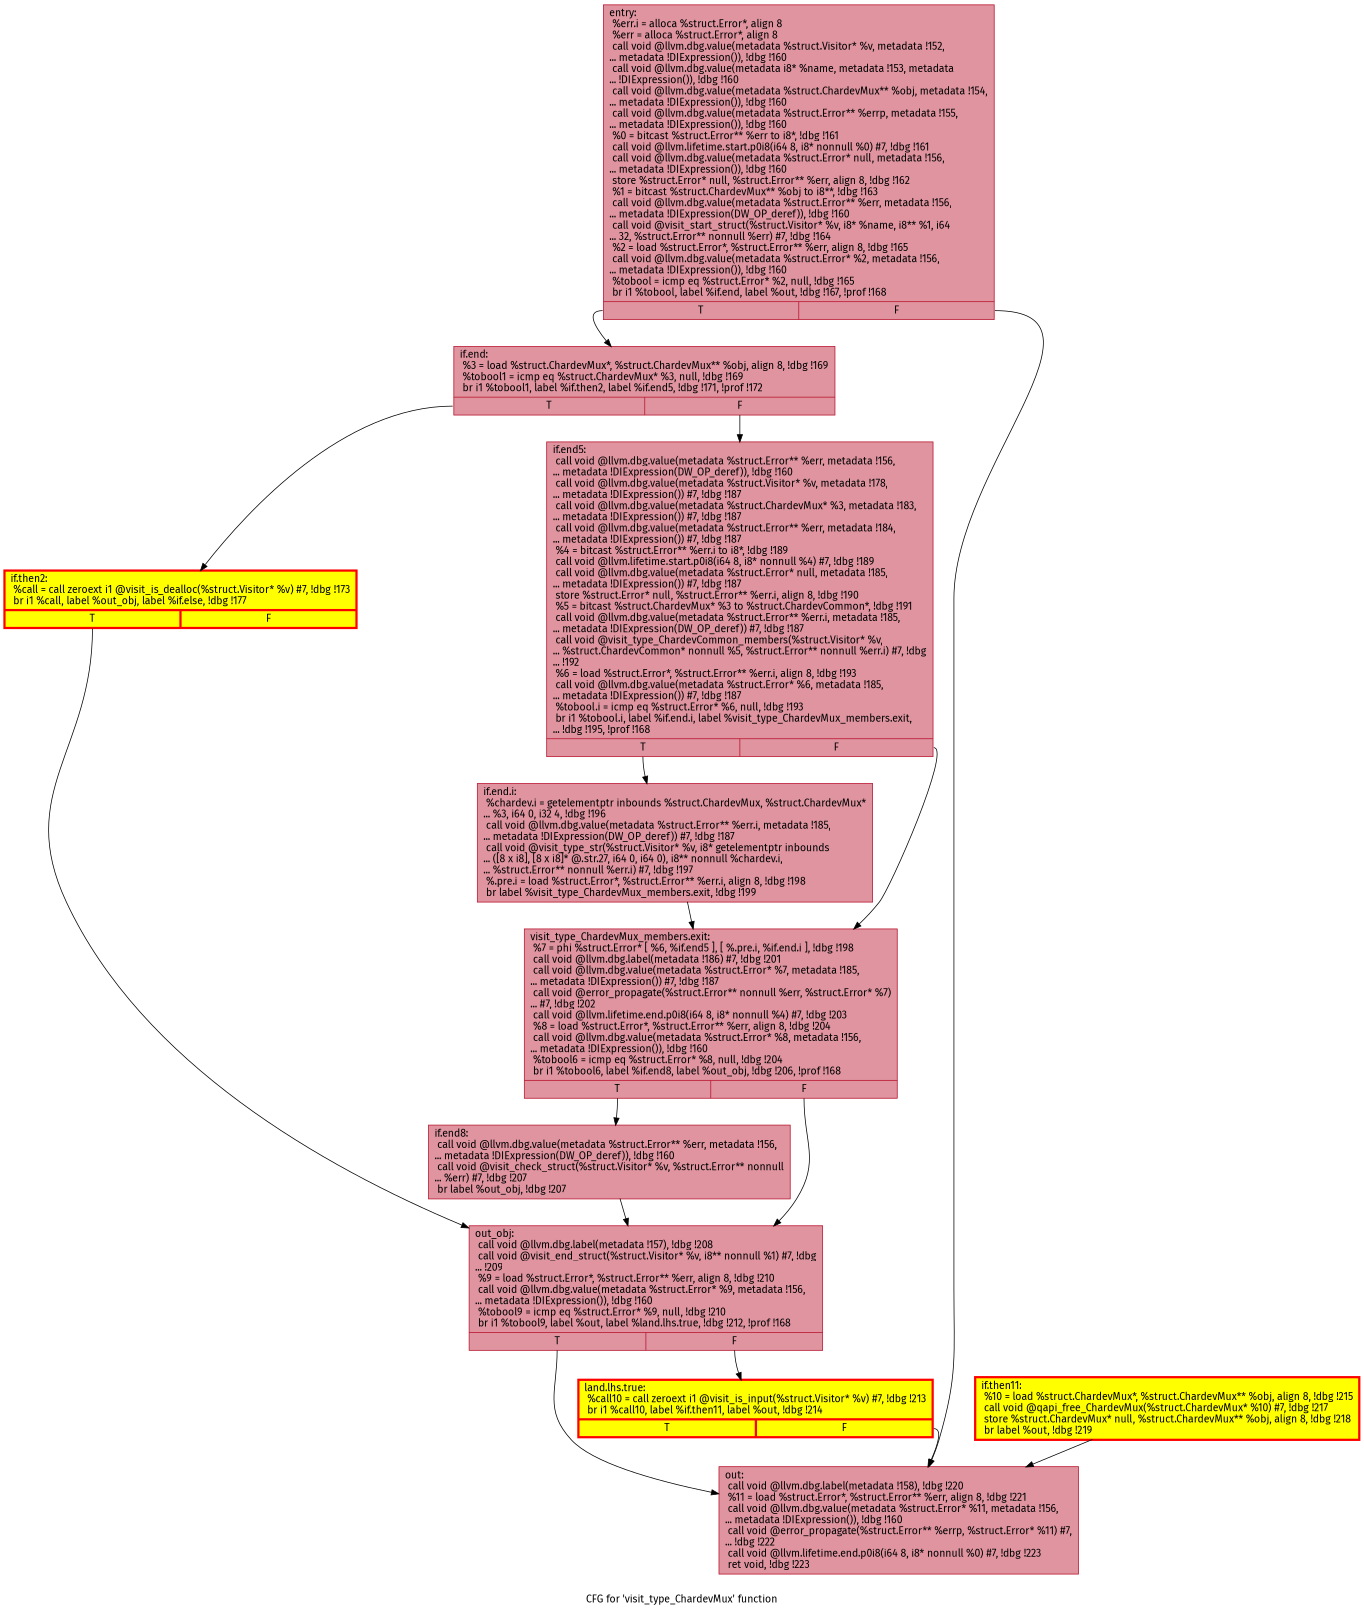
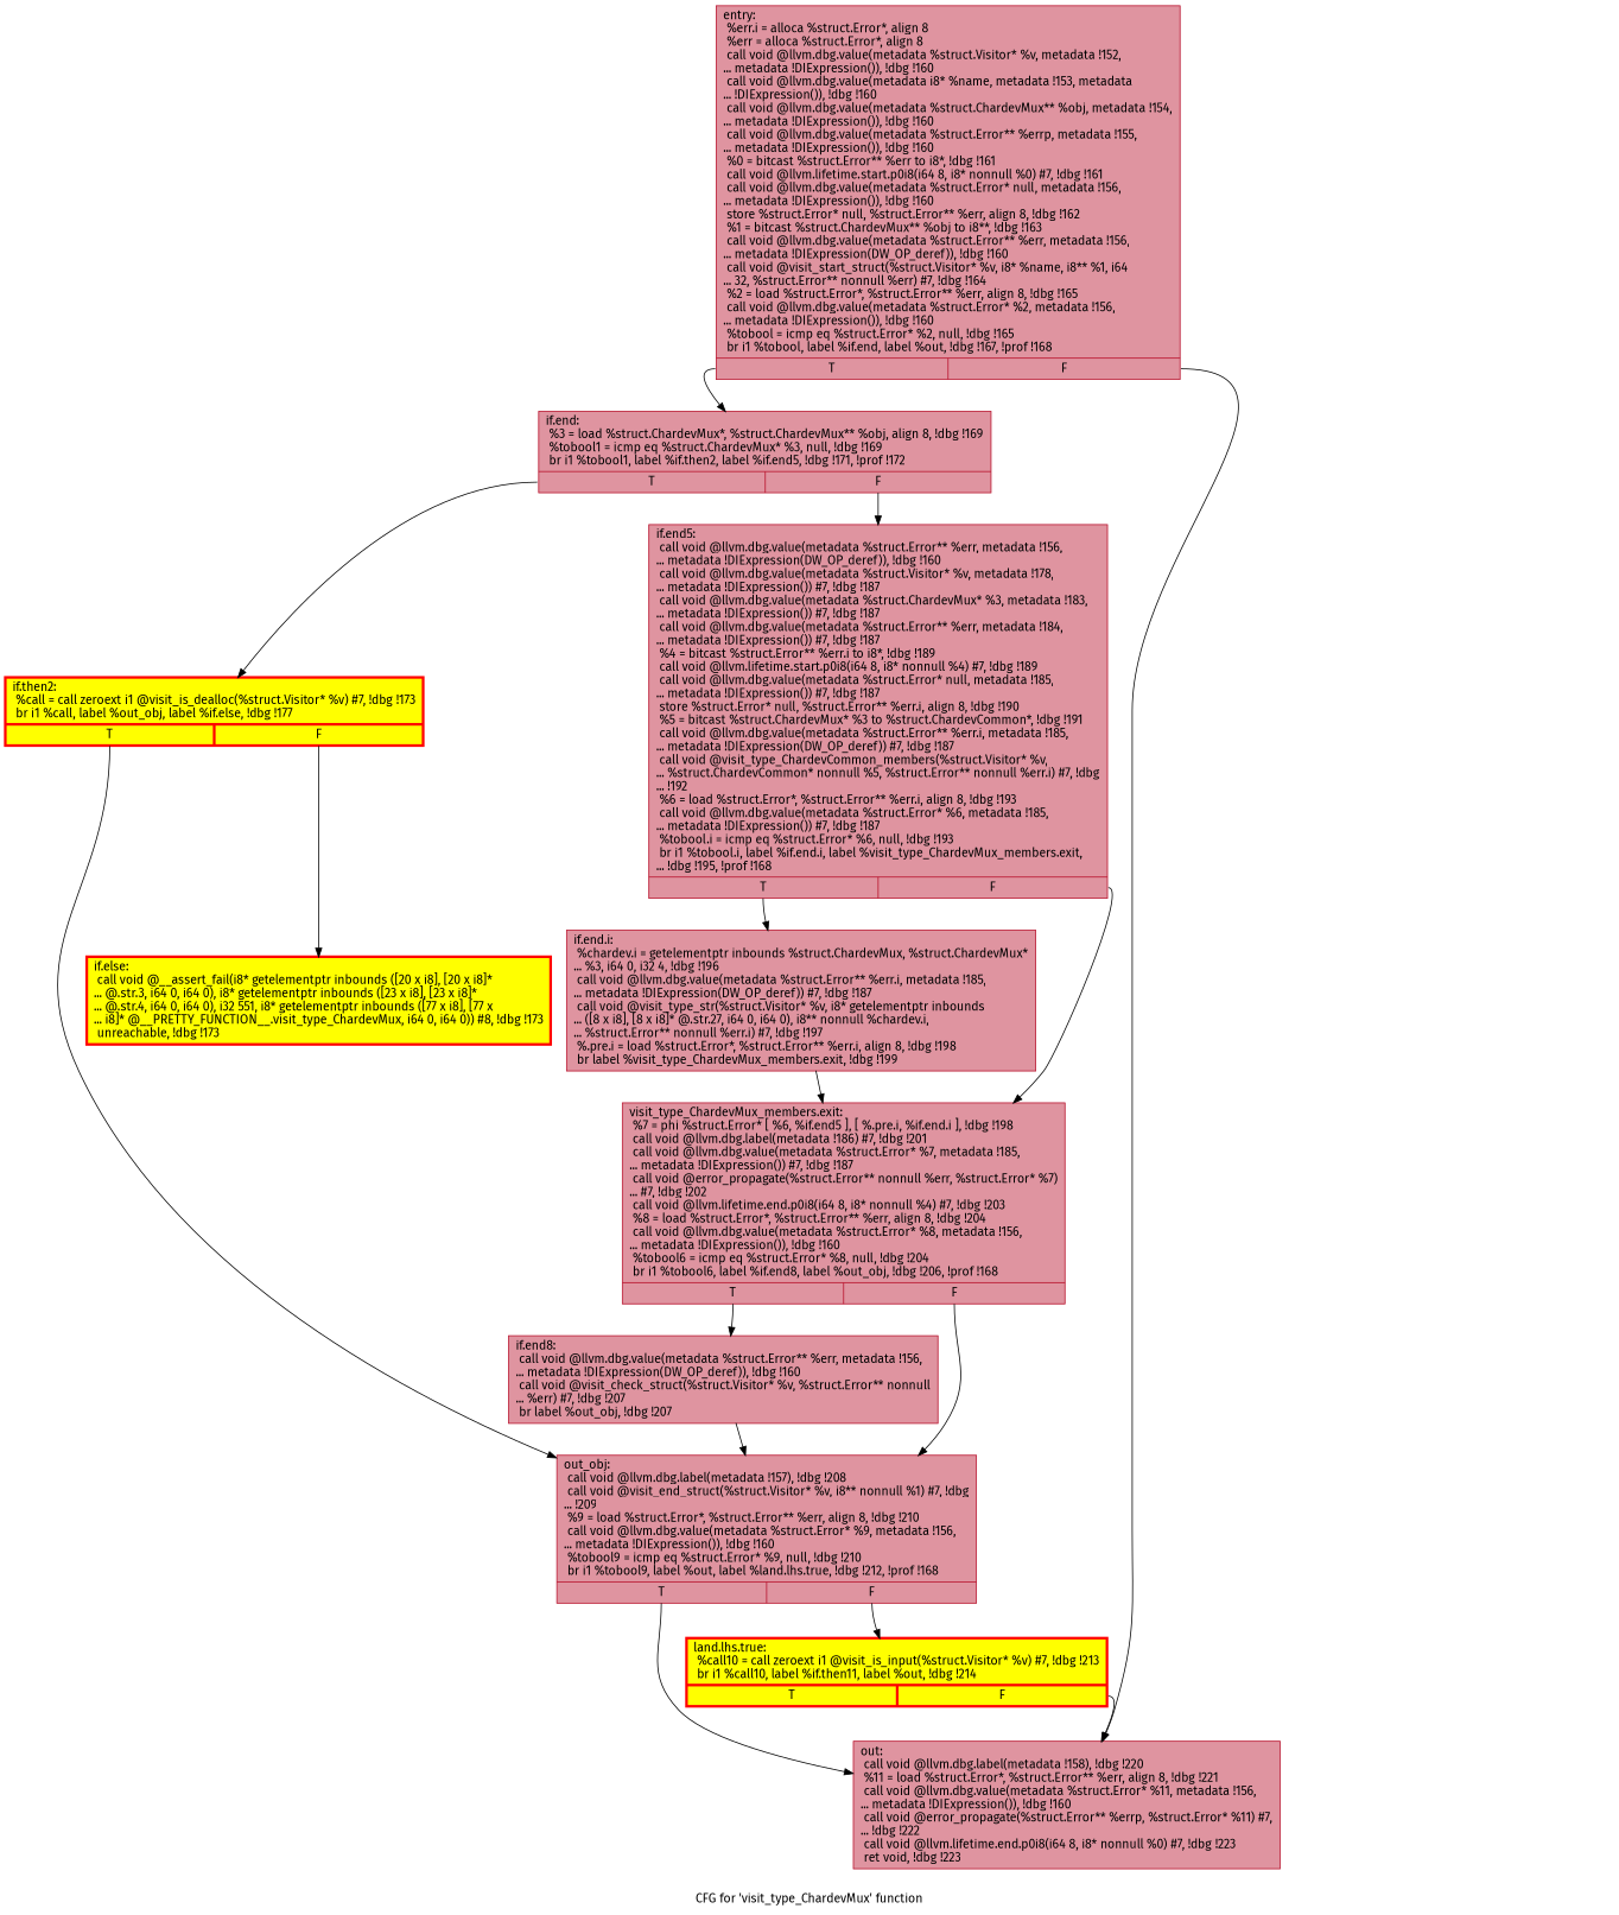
  digraph {
    fontname="Fira Sans"
    label="CFG for 'visit_type_ChardevMux' function"
    node [color="#b70d28ff" fillcolor="#b70d2870" fontname="Fira Sans" shape=record style=filled]
    edge [fontname="Fira Sans" tailport=s0]
    n1 [label="{entry:\l  %err.i = alloca %struct.Error*, align 8\l  %err = alloca %struct.Error*, align 8\l  call void @llvm.dbg.value(metadata %struct.Visitor* %v, metadata !152,\l... metadata !DIExpression()), !dbg !160\l  call void @llvm.dbg.value(metadata i8* %name, metadata !153, metadata\l... !DIExpression()), !dbg !160\l  call void @llvm.dbg.value(metadata %struct.ChardevMux** %obj, metadata !154,\l... metadata !DIExpression()), !dbg !160\l  call void @llvm.dbg.value(metadata %struct.Error** %errp, metadata !155,\l... metadata !DIExpression()), !dbg !160\l  %0 = bitcast %struct.Error** %err to i8*, !dbg !161\l  call void @llvm.lifetime.start.p0i8(i64 8, i8* nonnull %0) #7, !dbg !161\l  call void @llvm.dbg.value(metadata %struct.Error* null, metadata !156,\l... metadata !DIExpression()), !dbg !160\l  store %struct.Error* null, %struct.Error** %err, align 8, !dbg !162\l  %1 = bitcast %struct.ChardevMux** %obj to i8**, !dbg !163\l  call void @llvm.dbg.value(metadata %struct.Error** %err, metadata !156,\l... metadata !DIExpression(DW_OP_deref)), !dbg !160\l  call void @visit_start_struct(%struct.Visitor* %v, i8* %name, i8** %1, i64\l... 32, %struct.Error** nonnull %err) #7, !dbg !164\l  %2 = load %struct.Error*, %struct.Error** %err, align 8, !dbg !165\l  call void @llvm.dbg.value(metadata %struct.Error* %2, metadata !156,\l... metadata !DIExpression()), !dbg !160\l  %tobool = icmp eq %struct.Error* %2, null, !dbg !165\l  br i1 %tobool, label %if.end, label %out, !dbg !167, !prof !168\l|{<s0>T|<s1>F}}"]
    n2 [label="{if.end:                                           \l  %3 = load %struct.ChardevMux*, %struct.ChardevMux** %obj, align 8, !dbg !169\l  %tobool1 = icmp eq %struct.ChardevMux* %3, null, !dbg !169\l  br i1 %tobool1, label %if.then2, label %if.end5, !dbg !171, !prof !172\l|{<s0>T|<s1>F}}"]
    n3 [label="{out:                                              \l  call void @llvm.dbg.label(metadata !158), !dbg !220\l  %11 = load %struct.Error*, %struct.Error** %err, align 8, !dbg !221\l  call void @llvm.dbg.value(metadata %struct.Error* %11, metadata !156,\l... metadata !DIExpression()), !dbg !160\l  call void @error_propagate(%struct.Error** %errp, %struct.Error* %11) #7,\l... !dbg !222\l  call void @llvm.lifetime.end.p0i8(i64 8, i8* nonnull %0) #7, !dbg !223\l  ret void, !dbg !223\l}"]
    n4 [color=red fillcolor=yellow label="{if.then2:                                         \l  %call = call zeroext i1 @visit_is_dealloc(%struct.Visitor* %v) #7, !dbg !173\l  br i1 %call, label %out_obj, label %if.else, !dbg !177\l|{<s0>T|<s1>F}}" penwidth=3.0]
    n5 [label="{if.end5:                                          \l  call void @llvm.dbg.value(metadata %struct.Error** %err, metadata !156,\l... metadata !DIExpression(DW_OP_deref)), !dbg !160\l  call void @llvm.dbg.value(metadata %struct.Visitor* %v, metadata !178,\l... metadata !DIExpression()) #7, !dbg !187\l  call void @llvm.dbg.value(metadata %struct.ChardevMux* %3, metadata !183,\l... metadata !DIExpression()) #7, !dbg !187\l  call void @llvm.dbg.value(metadata %struct.Error** %err, metadata !184,\l... metadata !DIExpression()) #7, !dbg !187\l  %4 = bitcast %struct.Error** %err.i to i8*, !dbg !189\l  call void @llvm.lifetime.start.p0i8(i64 8, i8* nonnull %4) #7, !dbg !189\l  call void @llvm.dbg.value(metadata %struct.Error* null, metadata !185,\l... metadata !DIExpression()) #7, !dbg !187\l  store %struct.Error* null, %struct.Error** %err.i, align 8, !dbg !190\l  %5 = bitcast %struct.ChardevMux* %3 to %struct.ChardevCommon*, !dbg !191\l  call void @llvm.dbg.value(metadata %struct.Error** %err.i, metadata !185,\l... metadata !DIExpression(DW_OP_deref)) #7, !dbg !187\l  call void @visit_type_ChardevCommon_members(%struct.Visitor* %v,\l... %struct.ChardevCommon* nonnull %5, %struct.Error** nonnull %err.i) #7, !dbg\l... !192\l  %6 = load %struct.Error*, %struct.Error** %err.i, align 8, !dbg !193\l  call void @llvm.dbg.value(metadata %struct.Error* %6, metadata !185,\l... metadata !DIExpression()) #7, !dbg !187\l  %tobool.i = icmp eq %struct.Error* %6, null, !dbg !193\l  br i1 %tobool.i, label %if.end.i, label %visit_type_ChardevMux_members.exit,\l... !dbg !195, !prof !168\l|{<s0>T|<s1>F}}"]
    n6 [label="{out_obj:                                          \l  call void @llvm.dbg.label(metadata !157), !dbg !208\l  call void @visit_end_struct(%struct.Visitor* %v, i8** nonnull %1) #7, !dbg\l... !209\l  %9 = load %struct.Error*, %struct.Error** %err, align 8, !dbg !210\l  call void @llvm.dbg.value(metadata %struct.Error* %9, metadata !156,\l... metadata !DIExpression()), !dbg !160\l  %tobool9 = icmp eq %struct.Error* %9, null, !dbg !210\l  br i1 %tobool9, label %out, label %land.lhs.true, !dbg !212, !prof !168\l|{<s0>T|<s1>F}}"]
+   n7 [color=red fillcolor=yellow label="{if.else:                                          \l  call void @__assert_fail(i8* getelementptr inbounds ([20 x i8], [20 x i8]*\l... @.str.3, i64 0, i64 0), i8* getelementptr inbounds ([23 x i8], [23 x i8]*\l... @.str.4, i64 0, i64 0), i32 551, i8* getelementptr inbounds ([77 x i8], [77 x\l... i8]* @__PRETTY_FUNCTION__.visit_type_ChardevMux, i64 0, i64 0)) #8, !dbg !173\l  unreachable, !dbg !173\l}" penwidth=3.0]
    n8 [label="{if.end.i:                                         \l  %chardev.i = getelementptr inbounds %struct.ChardevMux, %struct.ChardevMux*\l... %3, i64 0, i32 4, !dbg !196\l  call void @llvm.dbg.value(metadata %struct.Error** %err.i, metadata !185,\l... metadata !DIExpression(DW_OP_deref)) #7, !dbg !187\l  call void @visit_type_str(%struct.Visitor* %v, i8* getelementptr inbounds\l... ([8 x i8], [8 x i8]* @.str.27, i64 0, i64 0), i8** nonnull %chardev.i,\l... %struct.Error** nonnull %err.i) #7, !dbg !197\l  %.pre.i = load %struct.Error*, %struct.Error** %err.i, align 8, !dbg !198\l  br label %visit_type_ChardevMux_members.exit, !dbg !199\l}"]
    n9 [label="{visit_type_ChardevMux_members.exit:               \l  %7 = phi %struct.Error* [ %6, %if.end5 ], [ %.pre.i, %if.end.i ], !dbg !198\l  call void @llvm.dbg.label(metadata !186) #7, !dbg !201\l  call void @llvm.dbg.value(metadata %struct.Error* %7, metadata !185,\l... metadata !DIExpression()) #7, !dbg !187\l  call void @error_propagate(%struct.Error** nonnull %err, %struct.Error* %7)\l... #7, !dbg !202\l  call void @llvm.lifetime.end.p0i8(i64 8, i8* nonnull %4) #7, !dbg !203\l  %8 = load %struct.Error*, %struct.Error** %err, align 8, !dbg !204\l  call void @llvm.dbg.value(metadata %struct.Error* %8, metadata !156,\l... metadata !DIExpression()), !dbg !160\l  %tobool6 = icmp eq %struct.Error* %8, null, !dbg !204\l  br i1 %tobool6, label %if.end8, label %out_obj, !dbg !206, !prof !168\l|{<s0>T|<s1>F}}"]
    n10 [color=red fillcolor=yellow label="{land.lhs.true:                                    \l  %call10 = call zeroext i1 @visit_is_input(%struct.Visitor* %v) #7, !dbg !213\l  br i1 %call10, label %if.then11, label %out, !dbg !214\l|{<s0>T|<s1>F}}" penwidth=3.0]
    n11 [label="{if.end8:                                          \l  call void @llvm.dbg.value(metadata %struct.Error** %err, metadata !156,\l... metadata !DIExpression(DW_OP_deref)), !dbg !160\l  call void @visit_check_struct(%struct.Visitor* %v, %struct.Error** nonnull\l... %err) #7, !dbg !207\l  br label %out_obj, !dbg !207\l}"]
-   n12 [color=red fillcolor=yellow label="{if.then11:                                        \l  %10 = load %struct.ChardevMux*, %struct.ChardevMux** %obj, align 8, !dbg !215\l  call void @qapi_free_ChardevMux(%struct.ChardevMux* %10) #7, !dbg !217\l  store %struct.ChardevMux* null, %struct.ChardevMux** %obj, align 8, !dbg !218\l  br label %out, !dbg !219\l}" penwidth=3.0]
    n1 -> n2
    n1 -> n3 [tailport=s1]
    n2 -> n4
    n2 -> n5 [tailport=s1]
    n4 -> n6
+   n4 -> n7 [tailport=s1]
    n5 -> n8
    n5 -> n9 [tailport=s1]
    n6 -> n3
    n6 -> n10 [tailport=s1]
    n8 -> n9
    n9 -> n6 [tailport=s1]
    n9 -> n11
    n10 -> n3 [tailport=s1]
    n11 -> n6
-   n12 -> n3
  }
